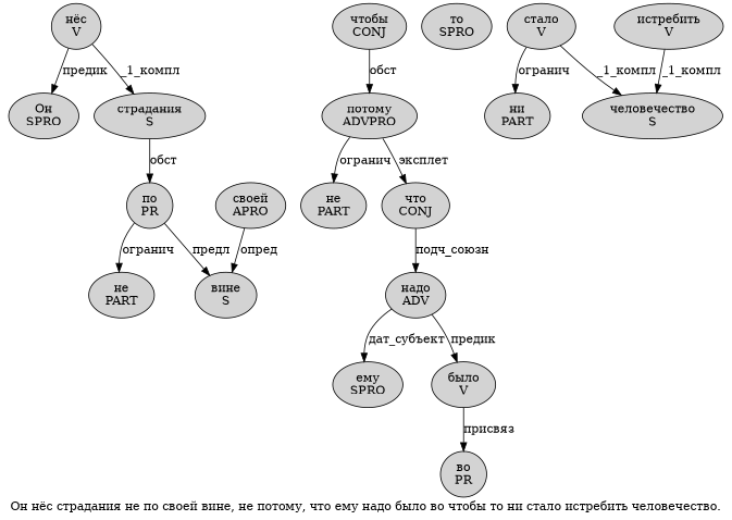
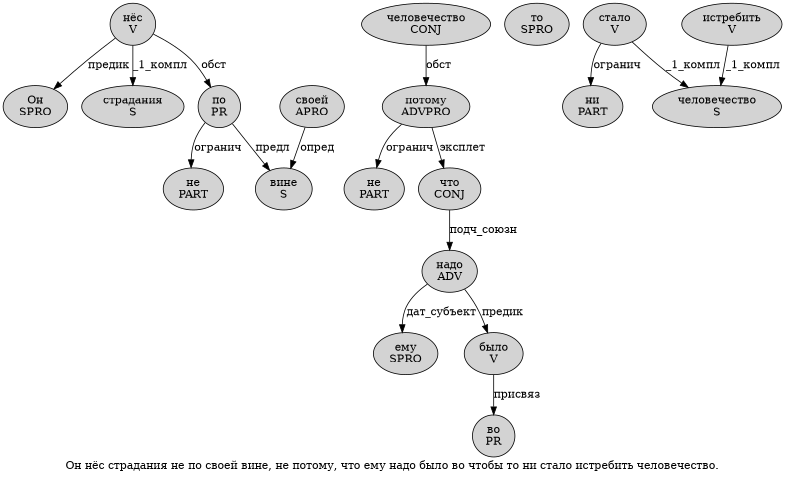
  digraph {
    label="Он нёс страдания не по своей вине, не потому, что ему надо было во чтобы то ни стало истребить человечество."
    node [fillcolor=lightgray penwidth=1 shape=ellipse style=filled]
    n1 [label="Он\nSPRO"]
    n2 [label="нёс\nV"]
    n3 [label="страдания\nS"]
    n4 [label="по\nPR"]
    n5 [label="не\nPART"]
    n6 [label="вине\nS"]
    n7 [label="потому\nADVPRO"]
    n8 [label="не\nPART"]
    n9 [label="что\nCONJ"]
    n10 [label="своей\nAPRO"]
    n11 [label="надо\nADV"]
    n12 [label="ему\nSPRO"]
    n13 [label="было\nV"]
    n14 [label="во\nPR"]
-   n15 [label="чтобы\nCONJ"]
+   n15 [label="человечество\nCONJ"]
    n16 [label="то\nSPRO"]
    n17 [label="ни\nPART"]
    n18 [label="стало\nV"]
    n19 [label="человечество\nS"]
    n20 [label="истребить\nV"]
    n2 -> n1 [label="предик"]
    n2 -> n3 [label="_1_компл"]
-   n3 -> n4 [label="обст"]
+   n2 -> n4 [label="обст"]
    n4 -> n5 [label="огранич"]
    n4 -> n6 [label="предл"]
    n7 -> n8 [label="огранич"]
    n7 -> n9 [label="эксплет"]
    n9 -> n11 [label="подч_союзн"]
    n10 -> n6 [label="опред"]
    n11 -> n12 [label="дат_субъект"]
    n11 -> n13 [label="предик"]
    n13 -> n14 [label="присвяз"]
    n15 -> n7 [label="обст"]
    n18 -> n17 [label="огранич"]
    n18 -> n19 [label="_1_компл"]
    n20 -> n19 [label="_1_компл"]
  }
